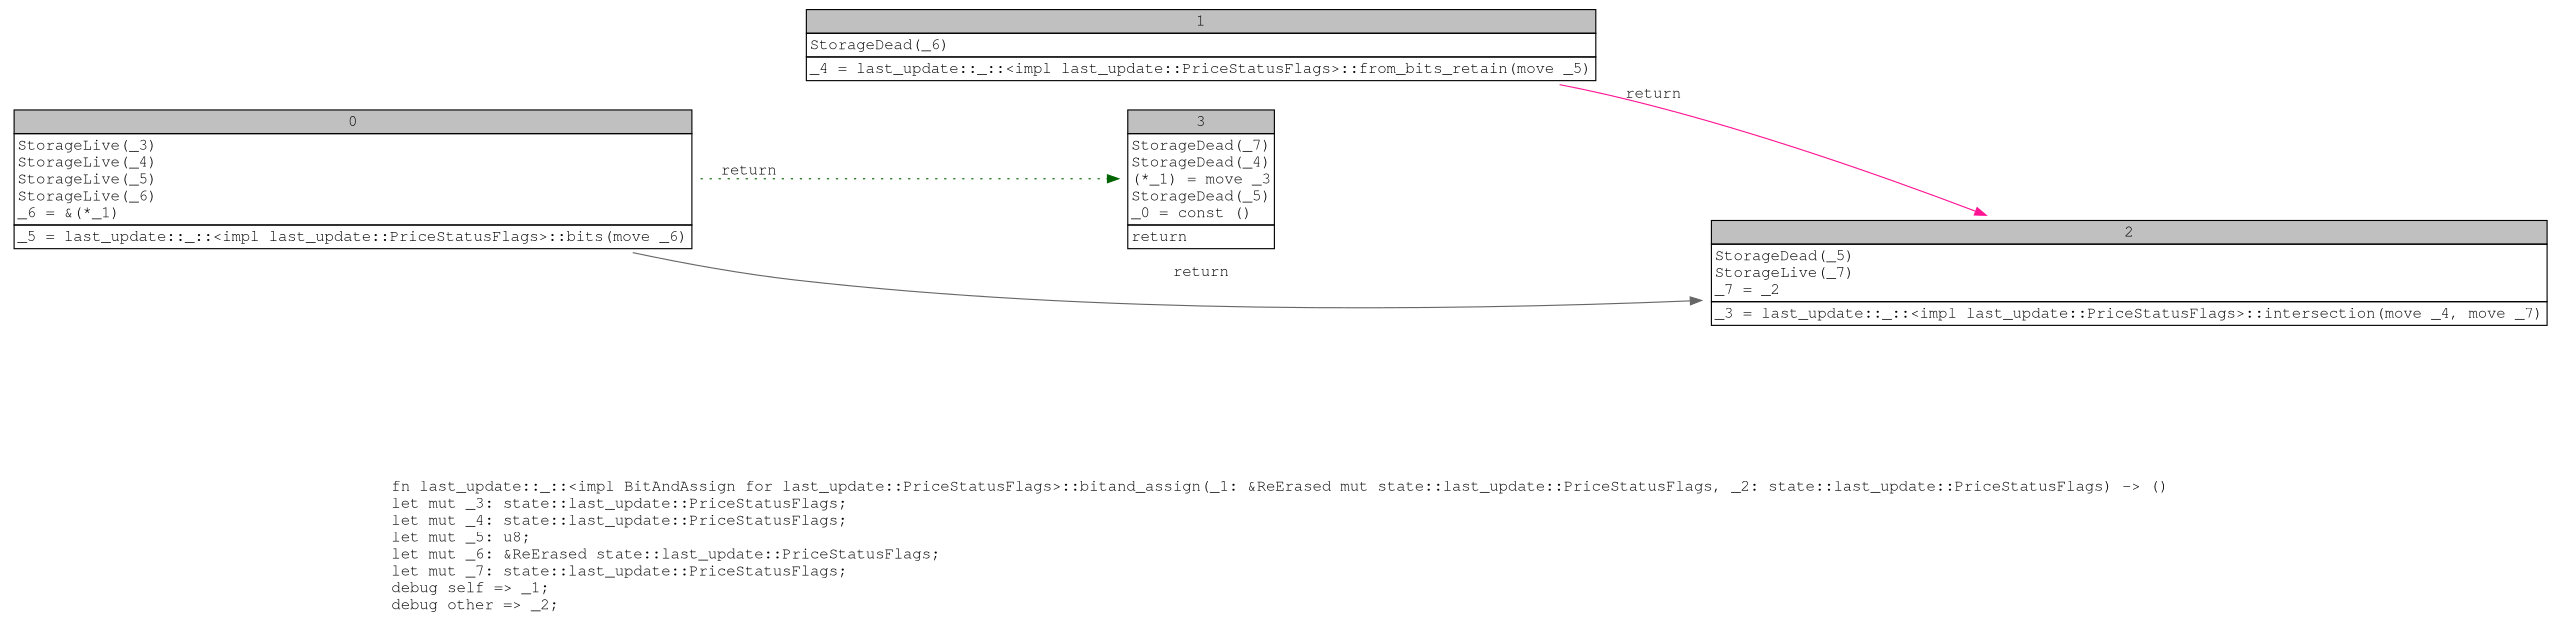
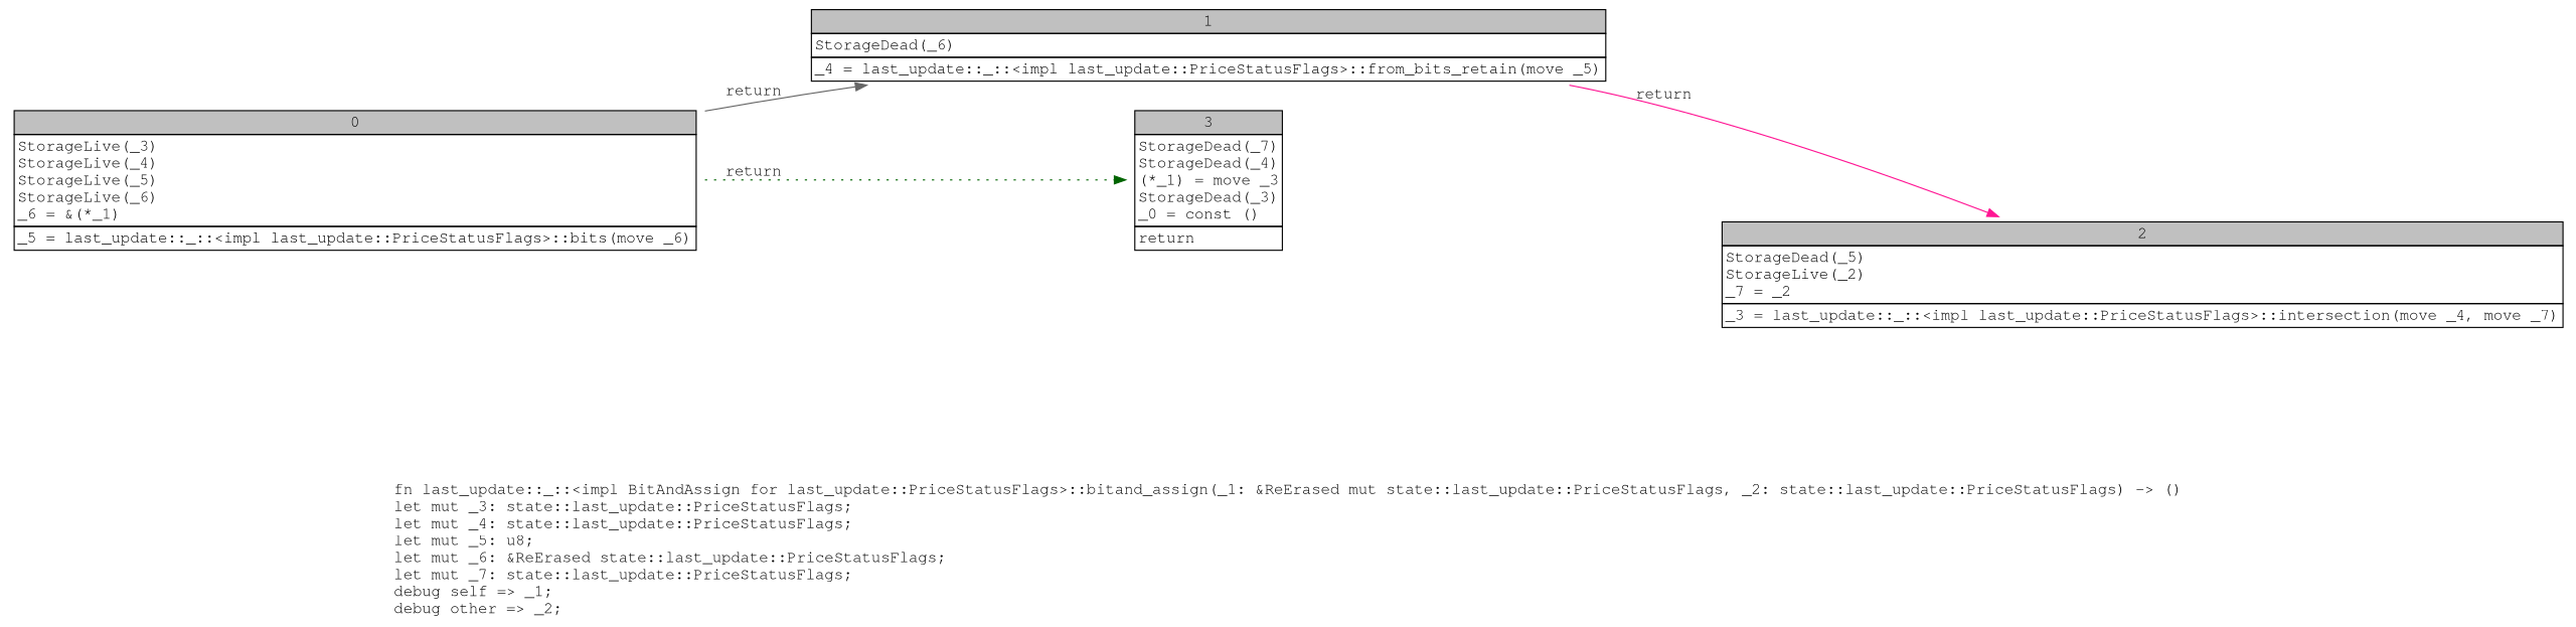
  digraph {
    fontname="Courier, monospace"
    label=<fn last_update::_::&lt;impl BitAndAssign for last_update::PriceStatusFlags&gt;::bitand_assign(_1: &amp;ReErased mut state::last_update::PriceStatusFlags, _2: state::last_update::PriceStatusFlags) -&gt; ()<br align="left"/>let mut _3: state::last_update::PriceStatusFlags;<br align="left"/>let mut _4: state::last_update::PriceStatusFlags;<br align="left"/>let mut _5: u8;<br align="left"/>let mut _6: &amp;ReErased state::last_update::PriceStatusFlags;<br align="left"/>let mut _7: state::last_update::PriceStatusFlags;<br align="left"/>debug self =&gt; _1;<br align="left"/>debug other =&gt; _2;<br align="left"/>>
    rankdir=LR
    node [fontname="Courier, monospace" shape=none]
    edge [arrowhead=normal fontname="Courier, monospace" style=solid]
    n1 [label=<<table border="0" cellborder="1" cellspacing="0"><tr><td bgcolor="gray" align="center" colspan="1">0</td></tr><tr><td align="left" balign="left">StorageLive(_3)<br/>StorageLive(_4)<br/>StorageLive(_5)<br/>StorageLive(_6)<br/>_6 = &amp;(*_1)<br/></td></tr><tr><td align="left">_5 = last_update::_::&lt;impl last_update::PriceStatusFlags&gt;::bits(move _6)</td></tr></table>>]
    n2 [label=<<table border="0" cellborder="1" cellspacing="0"><tr><td bgcolor="gray" align="center" colspan="1">1</td></tr><tr><td align="left" balign="left">StorageDead(_6)<br/></td></tr><tr><td align="left">_4 = last_update::_::&lt;impl last_update::PriceStatusFlags&gt;::from_bits_retain(move _5)</td></tr></table>>]
-   n3 [label=<<table border="0" cellborder="1" cellspacing="0"><tr><td bgcolor="gray" align="center" colspan="1">3</td></tr><tr><td align="left" balign="left">StorageDead(_7)<br/>StorageDead(_4)<br/>(*_1) = move _3<br/>StorageDead(_5)<br/>_0 = const ()<br/></td></tr><tr><td align="left">return</td></tr></table>>]
-   n4 [label=<<table border="0" cellborder="1" cellspacing="0"><tr><td bgcolor="gray" align="center" colspan="1">2</td></tr><tr><td align="left" balign="left">StorageDead(_5)<br/>StorageLive(_7)<br/>_7 = _2<br/></td></tr><tr><td align="left">_3 = last_update::_::&lt;impl last_update::PriceStatusFlags&gt;::intersection(move _4, move _7)</td></tr></table>>]
-   n1 -> n4 [color=gray40 label=return]
+   n3 [label=<<table border="0" cellborder="1" cellspacing="0"><tr><td bgcolor="gray" align="center" colspan="1">3</td></tr><tr><td align="left" balign="left">StorageDead(_7)<br/>StorageDead(_4)<br/>(*_1) = move _3<br/>StorageDead(_3)<br/>_0 = const ()<br/></td></tr><tr><td align="left">return</td></tr></table>>]
+   n4 [label=<<table border="0" cellborder="1" cellspacing="0"><tr><td bgcolor="gray" align="center" colspan="1">2</td></tr><tr><td align="left" balign="left">StorageDead(_5)<br/>StorageLive(_2)<br/>_7 = _2<br/></td></tr><tr><td align="left">_3 = last_update::_::&lt;impl last_update::PriceStatusFlags&gt;::intersection(move _4, move _7)</td></tr></table>>]
+   n1 -> n2 [color=gray40 label=return]
    n1 -> n3 [color=darkgreen label=return style=dotted]
    n2 -> n4 [color=deeppink label=return]
  }
